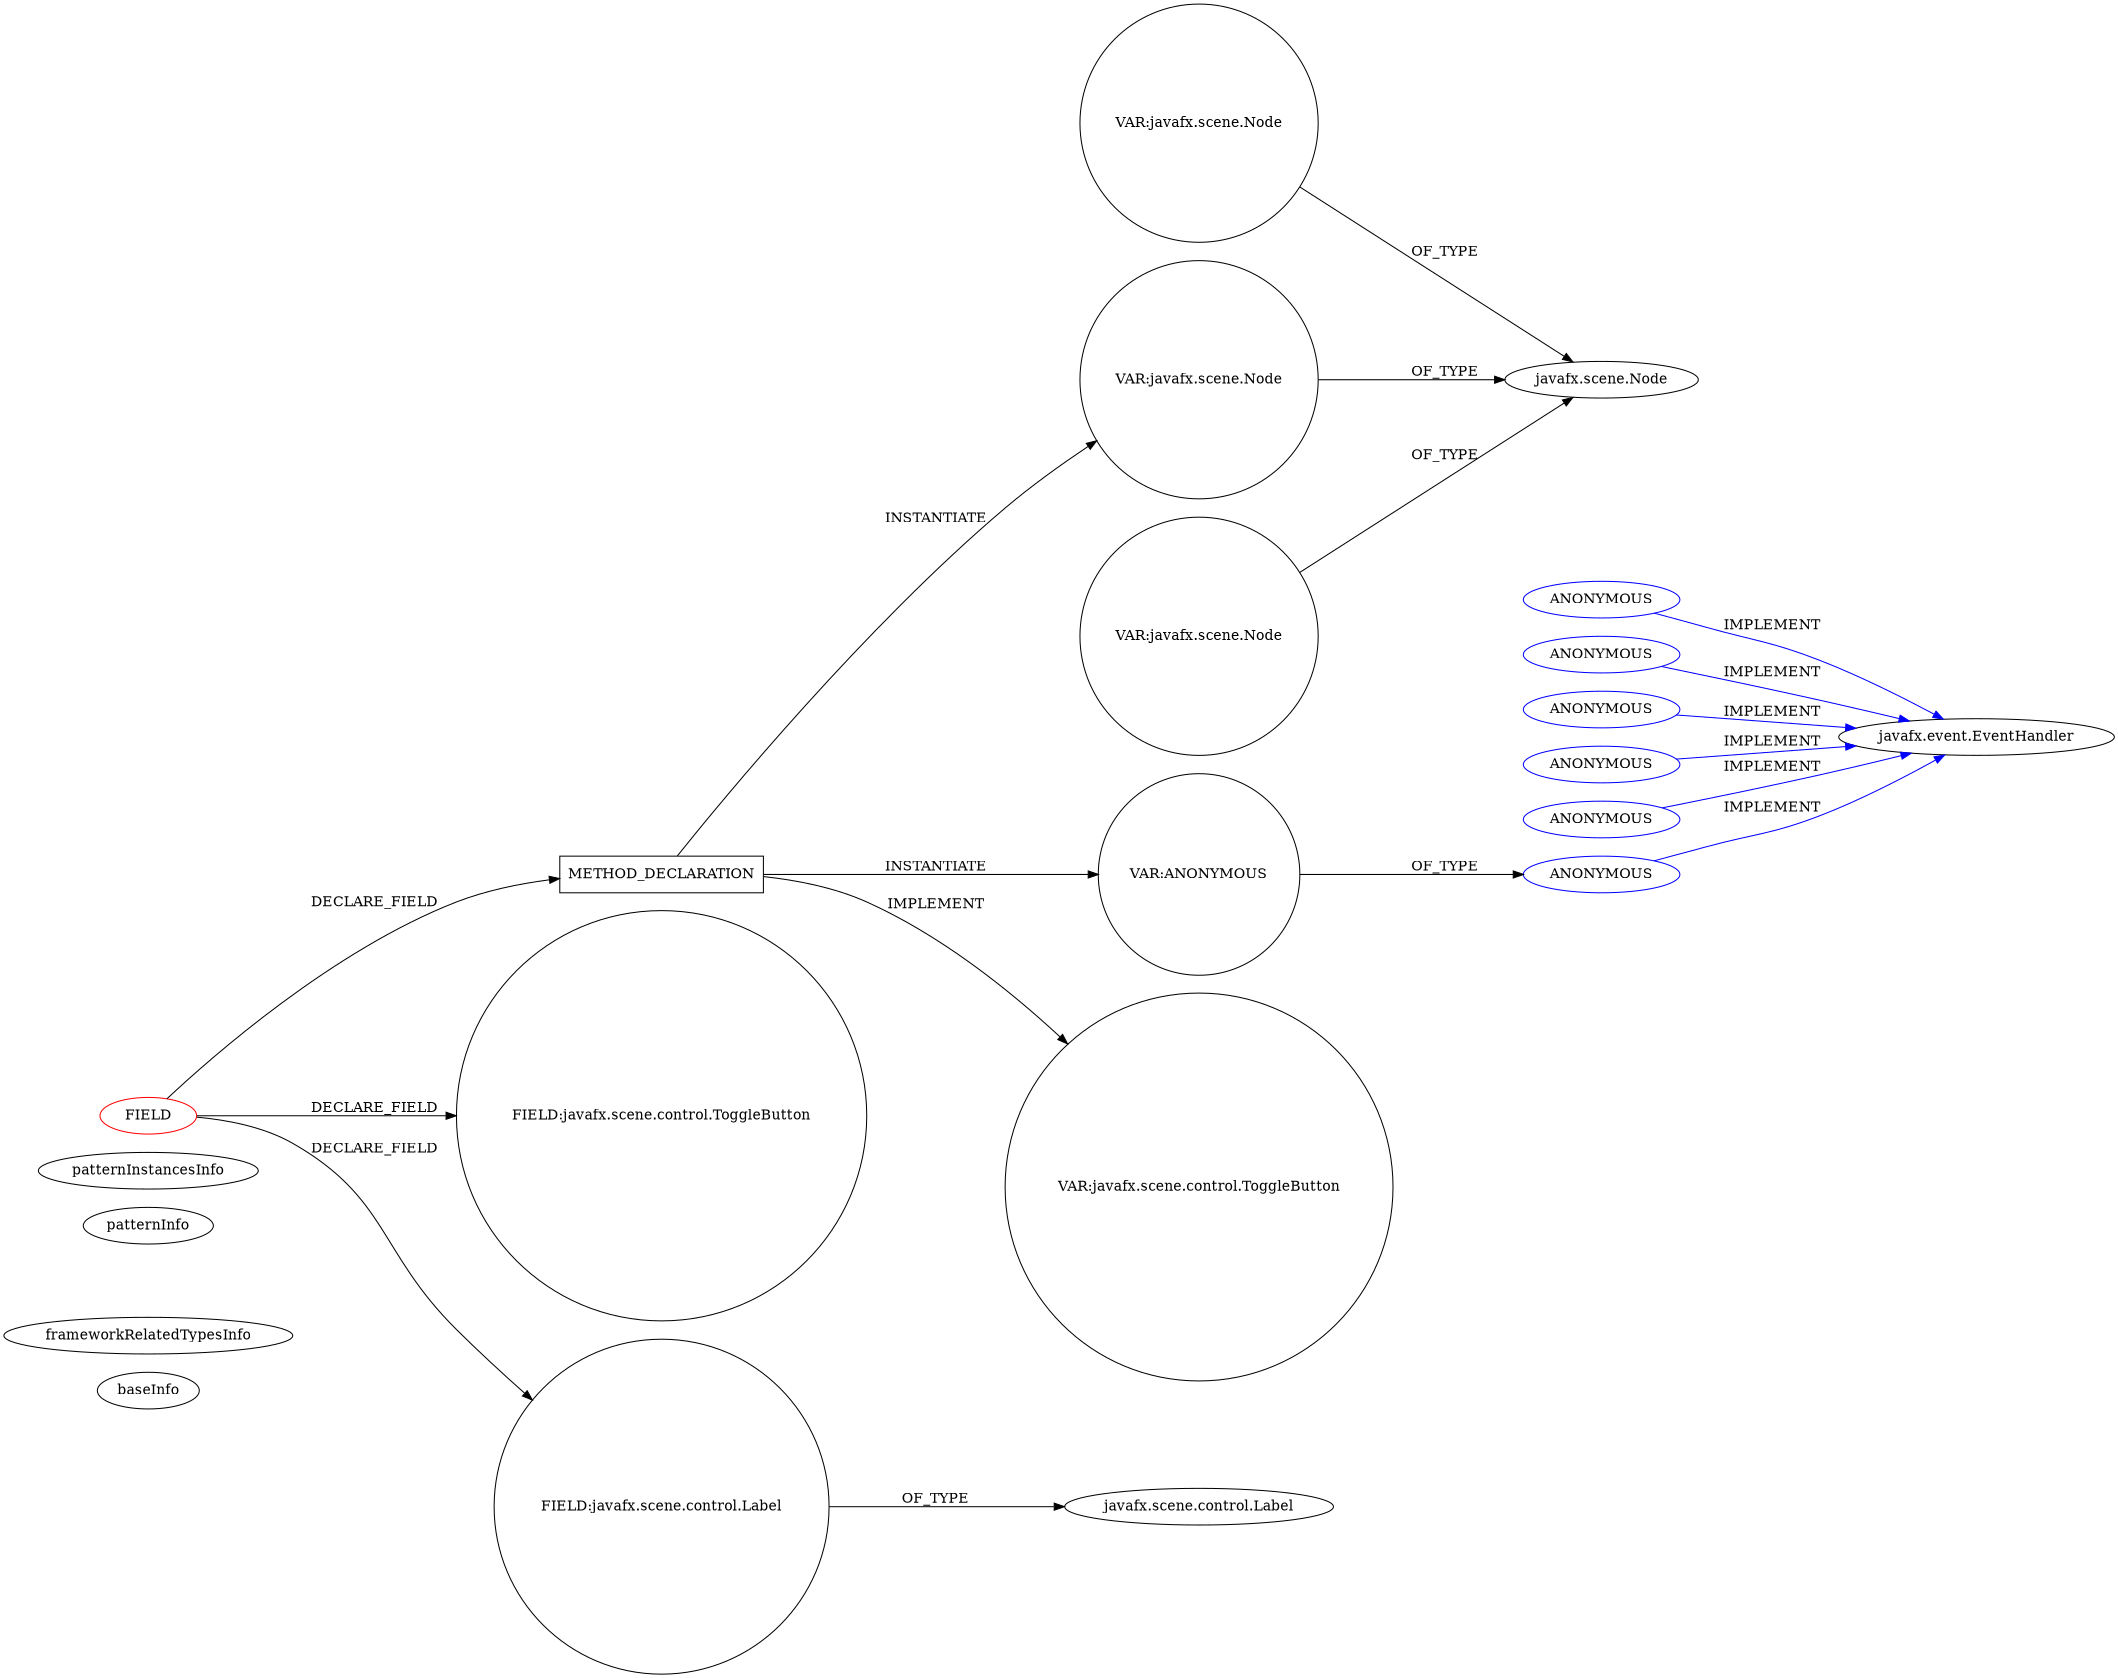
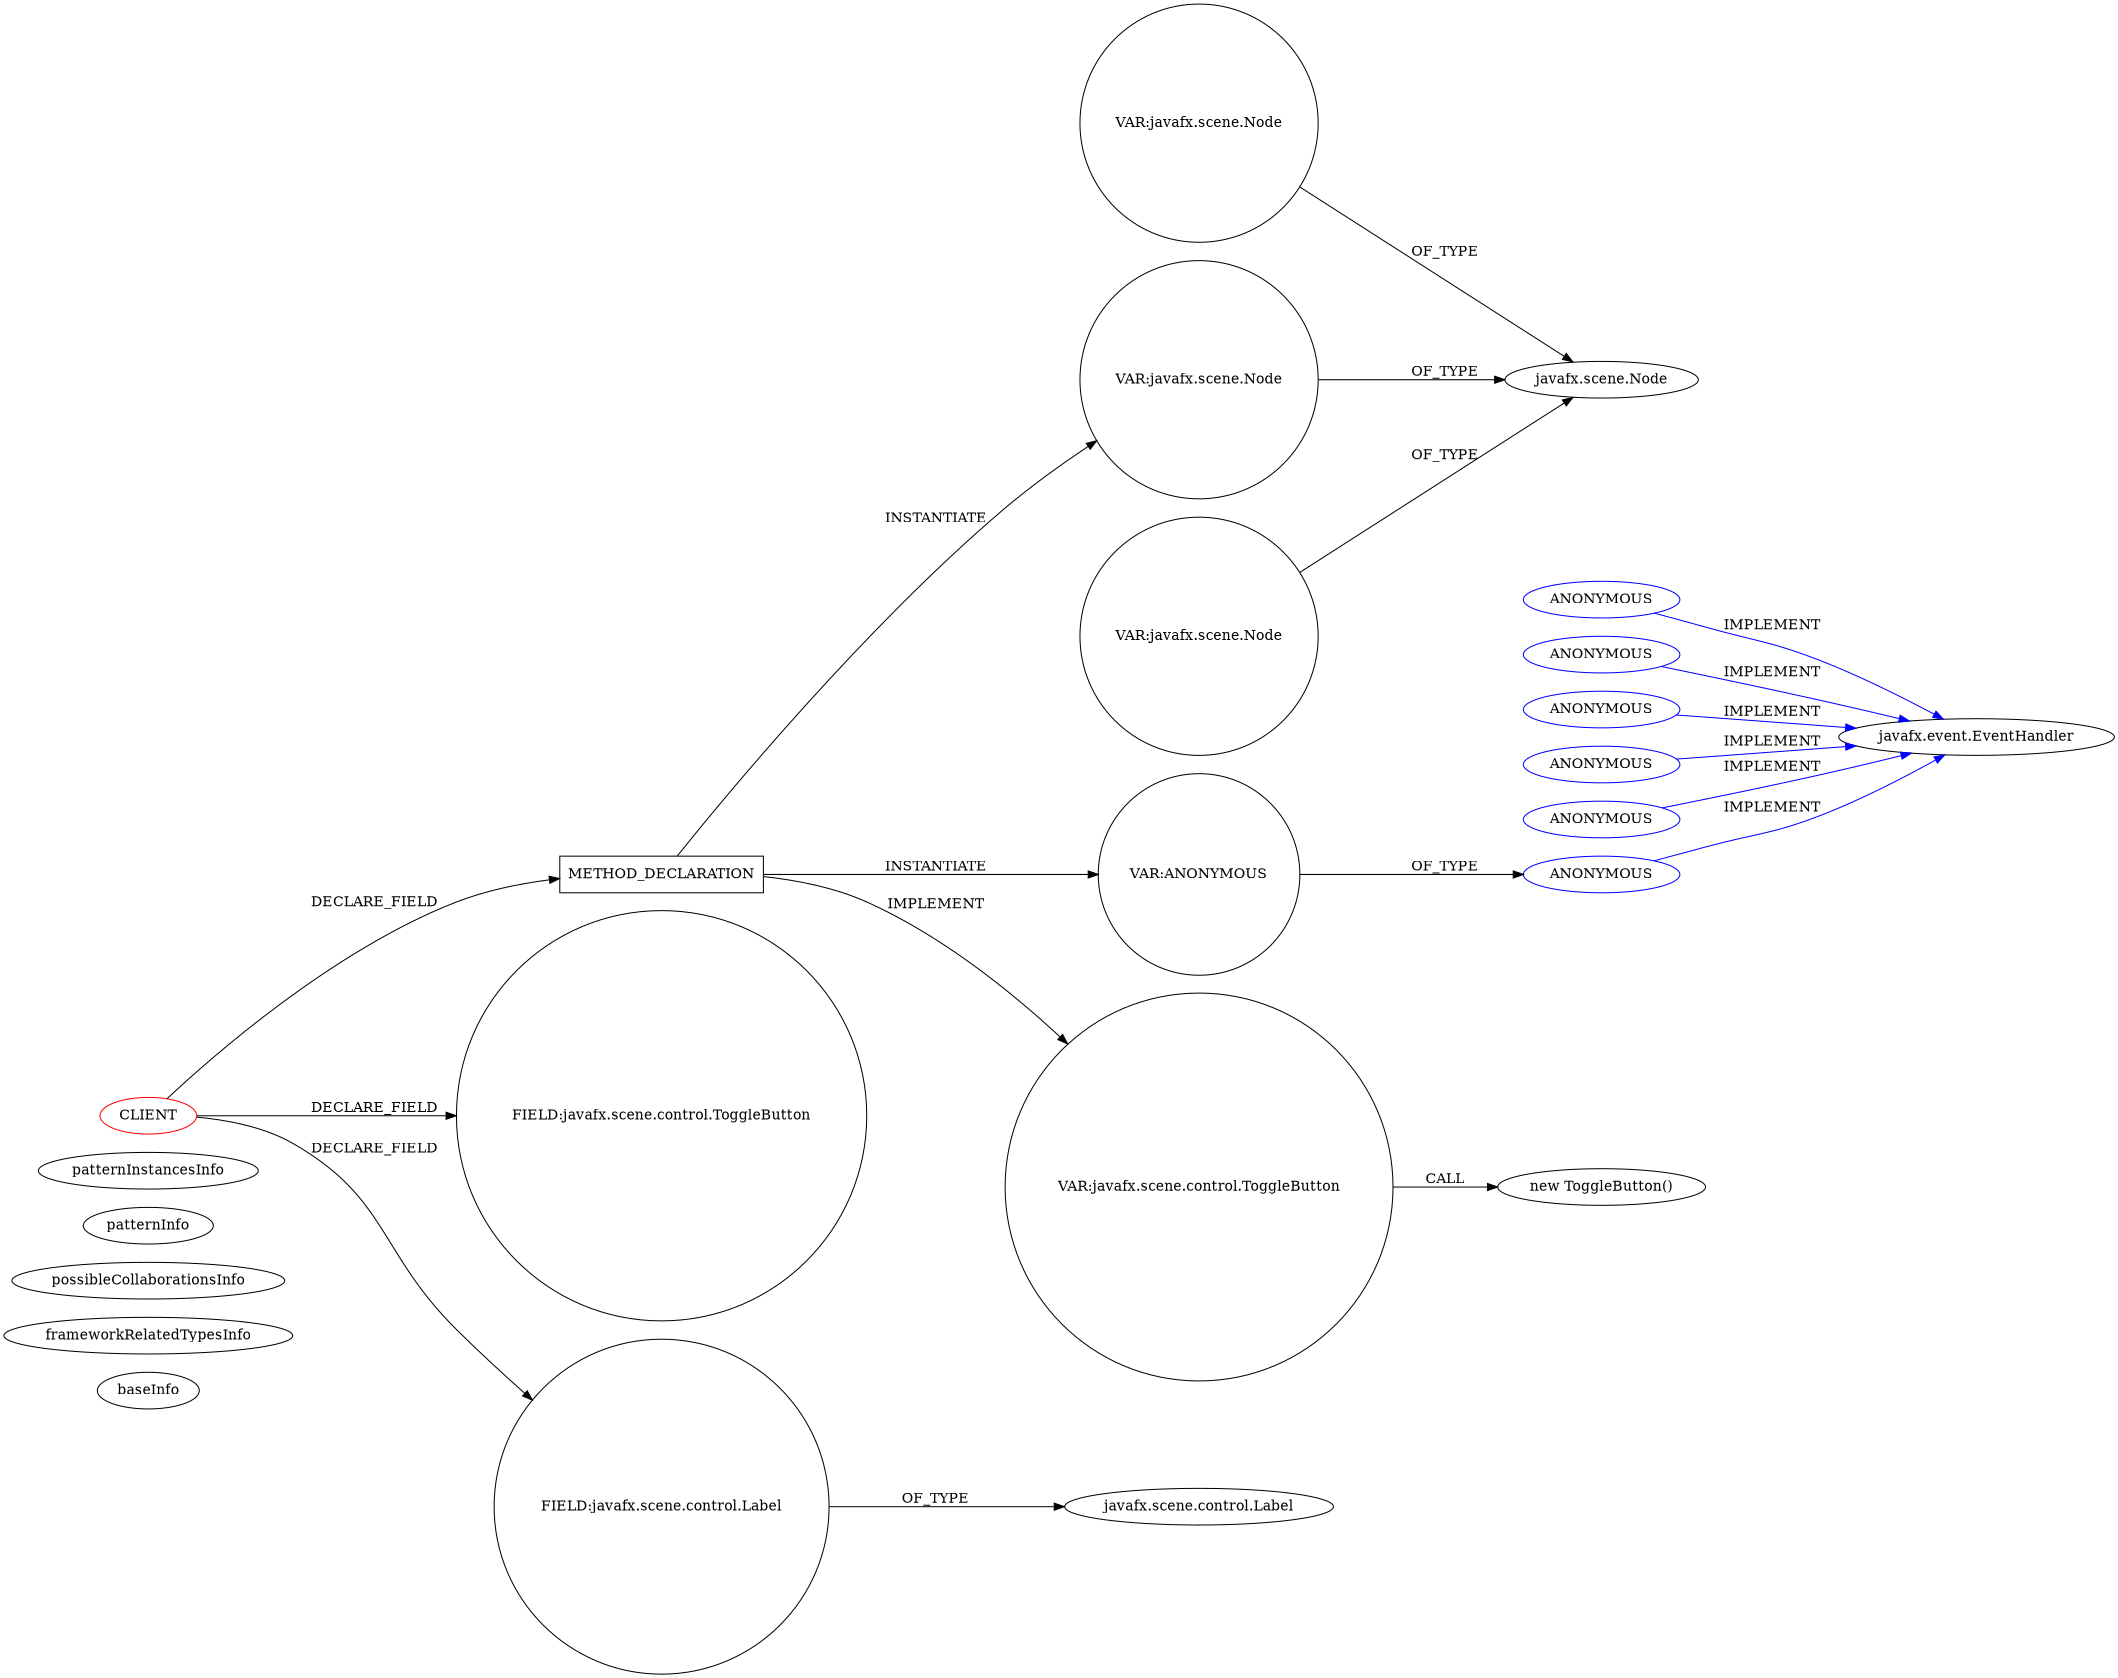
  digraph {
    rankdir=LR
    node [isFrameworkType=false vertexType=REFERENCE_ANONYMOUS_DECLARATION]
    baseInfo [category=pattern graphId=2308 isAnonymous=false possibleRelation=false isFrameworkType="" vertexType=""]
    frameworkRelatedTypesInfo [isFrameworkType="" vertexType=""]
+   possibleCollaborationsInfo [isFrameworkType="" vertexType=""]
    patternInfo [frequency=2.0 patternRootClient=0 isFrameworkType="" vertexType=""]
    patternInstancesInfo [0="joelburget-miftiwac~/joelburget-miftiwac/miftiwac-master/src/Dynamic_page.java~Dynamic_page~3333" 1="Alittlemurkling-alarm-clock~/Alittlemurkling-alarm-clock/alarm-clock-master/src/org/quux/alarmclock/AlarmCard.java~AlarmCard~130" isFrameworkType="" vertexType=""]
+   n6 [label="new ToggleButton()" vertexType=CONSTRUCTOR_CALL]
    n7 [label="VAR:javafx.scene.control.ToggleButton" shape=circle vertexType=VARIABLE_EXPRESION]
    n8 [label=METHOD_DECLARATION shape=box vertexType=CLIENT_METHOD_DECLARATION]
    n9 [label="VAR:javafx.scene.Node" shape=circle vertexType=VARIABLE_EXPRESION]
    n10 [label="VAR:ANONYMOUS" shape=circle vertexType=VARIABLE_EXPRESION]
    n11 [label="javafx.scene.Node" vertexType=FRAMEWORK_CLASS_TYPE]
    n12 [color=blue label=ANONYMOUS]
-   n13 [color=red label=FIELD vertexType=ROOT_CLIENT_CLASS_DECLARATION]
+   n13 [color=red label=CLIENT vertexType=ROOT_CLIENT_CLASS_DECLARATION]
    n14 [label="FIELD:javafx.scene.control.ToggleButton" shape=circle vertexType=FIELD_DECLARATION]
    n15 [label="FIELD:javafx.scene.control.Label" shape=circle vertexType=FIELD_DECLARATION]
    n16 [label="javafx.scene.control.Label" vertexType=FRAMEWORK_CLASS_TYPE]
    n17 [label="VAR:javafx.scene.Node" shape=circle vertexType=VARIABLE_EXPRESION]
    n18 [label="VAR:javafx.scene.Node" shape=circle vertexType=VARIABLE_EXPRESION]
    n19 [label="javafx.event.EventHandler" vertexType=FRAMEWORK_INTERFACE_TYPE]
    n20 [color=blue label=ANONYMOUS]
    n21 [color=blue label=ANONYMOUS]
    n22 [color=blue label=ANONYMOUS]
    n23 [color=blue label=ANONYMOUS]
    n24 [color=blue label=ANONYMOUS]
+   n7 -> n6 [label=CALL]
    n8 -> n7 [label=IMPLEMENT]
    n8 -> n9 [label=INSTANTIATE]
    n8 -> n10 [label=INSTANTIATE]
    n9 -> n11 [label=OF_TYPE]
    n10 -> n12 [label=OF_TYPE]
    n12 -> n19 [color=blue label=IMPLEMENT]
    n13 -> n8 [label=DECLARE_FIELD]
    n13 -> n14 [label=DECLARE_FIELD]
    n13 -> n15 [label=DECLARE_FIELD]
    n15 -> n16 [label=OF_TYPE]
    n17 -> n11 [label=OF_TYPE]
    n18 -> n11 [label=OF_TYPE]
    n20 -> n19 [color=blue label=IMPLEMENT]
    n21 -> n19 [color=blue label=IMPLEMENT]
    n22 -> n19 [color=blue label=IMPLEMENT]
    n23 -> n19 [color=blue label=IMPLEMENT]
    n24 -> n19 [color=blue label=IMPLEMENT]
  }
